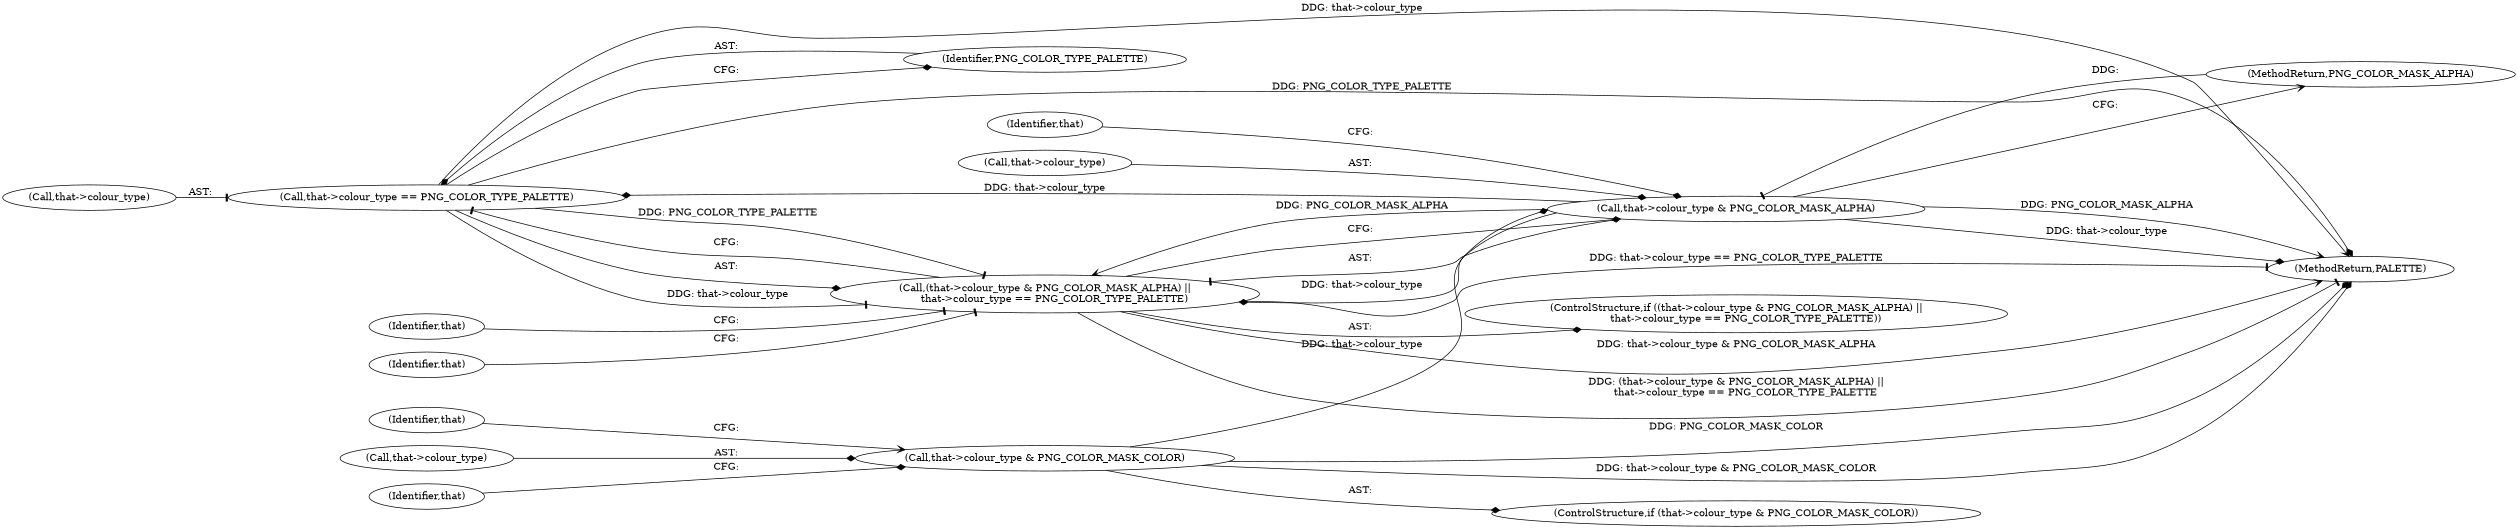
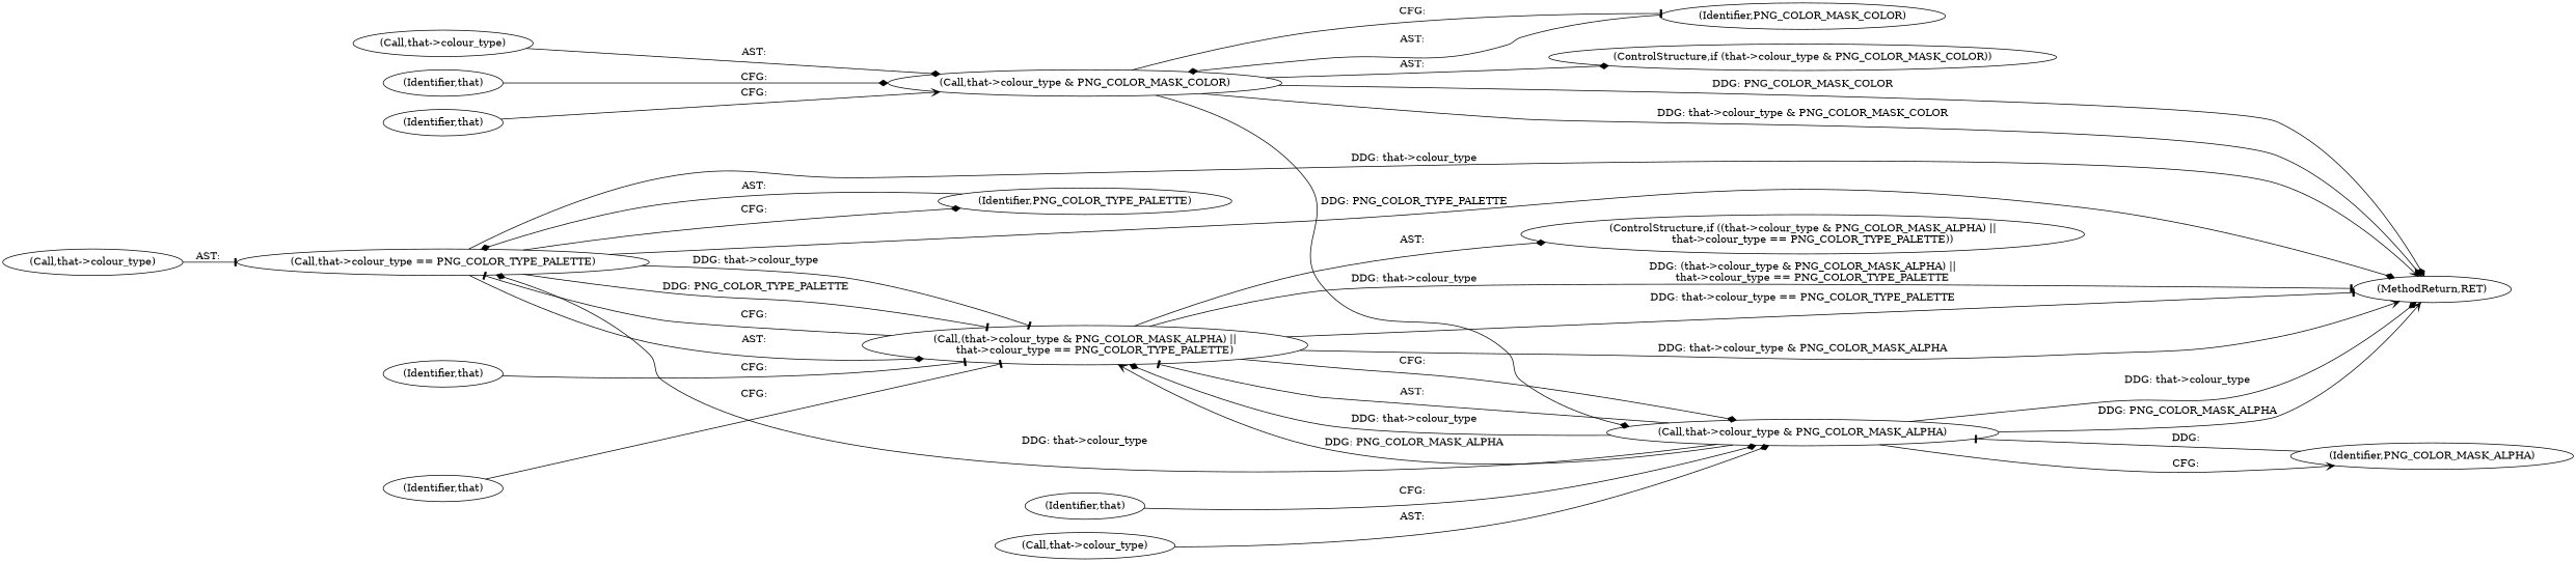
  digraph {
    rankdir=LR
    edge [arrowhead=diamond]
    n1 [label="(Call,that->colour_type == PNG_COLOR_TYPE_PALETTE)"]
    n2 [label="(Call,(that->colour_type & PNG_COLOR_MASK_ALPHA) ||\n      that->colour_type == PNG_COLOR_TYPE_PALETTE)"]
-   n3 [label="(MethodReturn,PALETTE)"]
+   n3 [label="(MethodReturn,RET)"]
    n4 [label="(Identifier,PNG_COLOR_TYPE_PALETTE)"]
    n5 [label="(Call,that->colour_type & PNG_COLOR_MASK_ALPHA)"]
    n6 [label="(ControlStructure,if ((that->colour_type & PNG_COLOR_MASK_ALPHA) ||\n      that->colour_type == PNG_COLOR_TYPE_PALETTE))"]
-   n7 [label="(MethodReturn,PNG_COLOR_MASK_ALPHA)"]
+   n7 [label="(Identifier,PNG_COLOR_MASK_ALPHA)"]
    n8 [label="(Call,that->colour_type & PNG_COLOR_MASK_COLOR)"]
+   n9 [label="(Identifier,PNG_COLOR_MASK_COLOR)"]
    n10 [label="(ControlStructure,if (that->colour_type & PNG_COLOR_MASK_COLOR))"]
    n11 [label="(Identifier,that)"]
    n12 [label="(Identifier,that)"]
    n13 [label="(Identifier,that)"]
    n14 [label="(Call,that->colour_type)"]
    n15 [label="(Identifier,that)"]
    n16 [label="(Identifier,that)"]
    n17 [label="(Call,that->colour_type)"]
    n18 [label="(Call,that->colour_type)"]
    n1 -> n2 [label="AST: "]
    n1 -> n2 [arrowhead=tee label="DDG: that->colour_type"]
    n1 -> n2 [arrowhead=tee label="DDG: PNG_COLOR_TYPE_PALETTE"]
    n1 -> n3 [arrowhead=vee label="DDG: that->colour_type"]
    n1 -> n3 [label="DDG: PNG_COLOR_TYPE_PALETTE"]
    n1 -> n4 [label="CFG: "]
    n2 -> n1 [arrowhead=tee label="CFG: "]
    n2 -> n3 [arrowhead=vee label="DDG: that->colour_type & PNG_COLOR_MASK_ALPHA"]
    n2 -> n3 [arrowhead=tee label="DDG: (that->colour_type & PNG_COLOR_MASK_ALPHA) ||\n      that->colour_type == PNG_COLOR_TYPE_PALETTE"]
    n2 -> n3 [arrowhead=tee label="DDG: that->colour_type == PNG_COLOR_TYPE_PALETTE"]
    n2 -> n5 [label="CFG: "]
    n2 -> n6 [label="AST: "]
    n4 -> n1 [label="AST: "]
    n5 -> n1 [label="DDG: that->colour_type"]
    n5 -> n2 [arrowhead=tee label="AST: "]
    n5 -> n2 [label="DDG: that->colour_type"]
    n5 -> n2 [arrowhead=vee label="DDG: PNG_COLOR_MASK_ALPHA"]
    n5 -> n3 [label="DDG: that->colour_type"]
    n5 -> n3 [arrowhead=vee label="DDG: PNG_COLOR_MASK_ALPHA"]
    n5 -> n7 [arrowhead=vee label="CFG: "]
    n7 -> n5 [arrowhead=tee label="DDG: "]
    n8 -> n3 [label="DDG: PNG_COLOR_MASK_COLOR"]
    n8 -> n3 [label="DDG: that->colour_type & PNG_COLOR_MASK_COLOR"]
    n8 -> n5 [label="DDG: that->colour_type"]
+   n8 -> n9 [arrowhead=tee label="CFG: "]
    n8 -> n10 [label="AST: "]
+   n9 -> n8 [label="AST: "]
    n11 -> n2 [arrowhead=tee label="CFG: "]
    n12 -> n8 [label="CFG: "]
    n13 -> n5 [label="CFG: "]
    n14 -> n1 [arrowhead=tee label="AST: "]
    n15 -> n8 [arrowhead=vee label="CFG: "]
    n16 -> n2 [arrowhead=tee label="CFG: "]
    n17 -> n5 [label="AST: "]
    n18 -> n8 [label="AST: "]
  }
